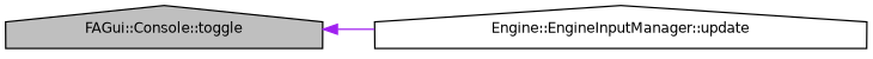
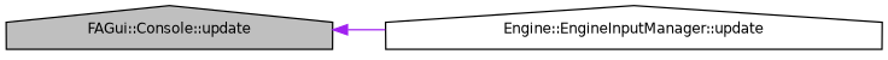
  digraph {
    rankdir=LR
    node [color=black fontname=Helvetica fontsize=10 shape=house style=filled]
-   n1 [fillcolor=grey75 fontcolor=black height=0.2 label="FAGui::Console::toggle" width=0.4]
+   n1 [fillcolor=grey75 fontcolor=black height=0.2 label="FAGui::Console::update" width=0.4]
    n2 [fillcolor=white height=0.2 label="Engine::EngineInputManager::update" width=0.4]
    n1 -> n2 [color=purple dir=back fontname=Helvetica fontsize=10 labelfontname=Helvetica labelfontsize=10 style=solid]
  }
